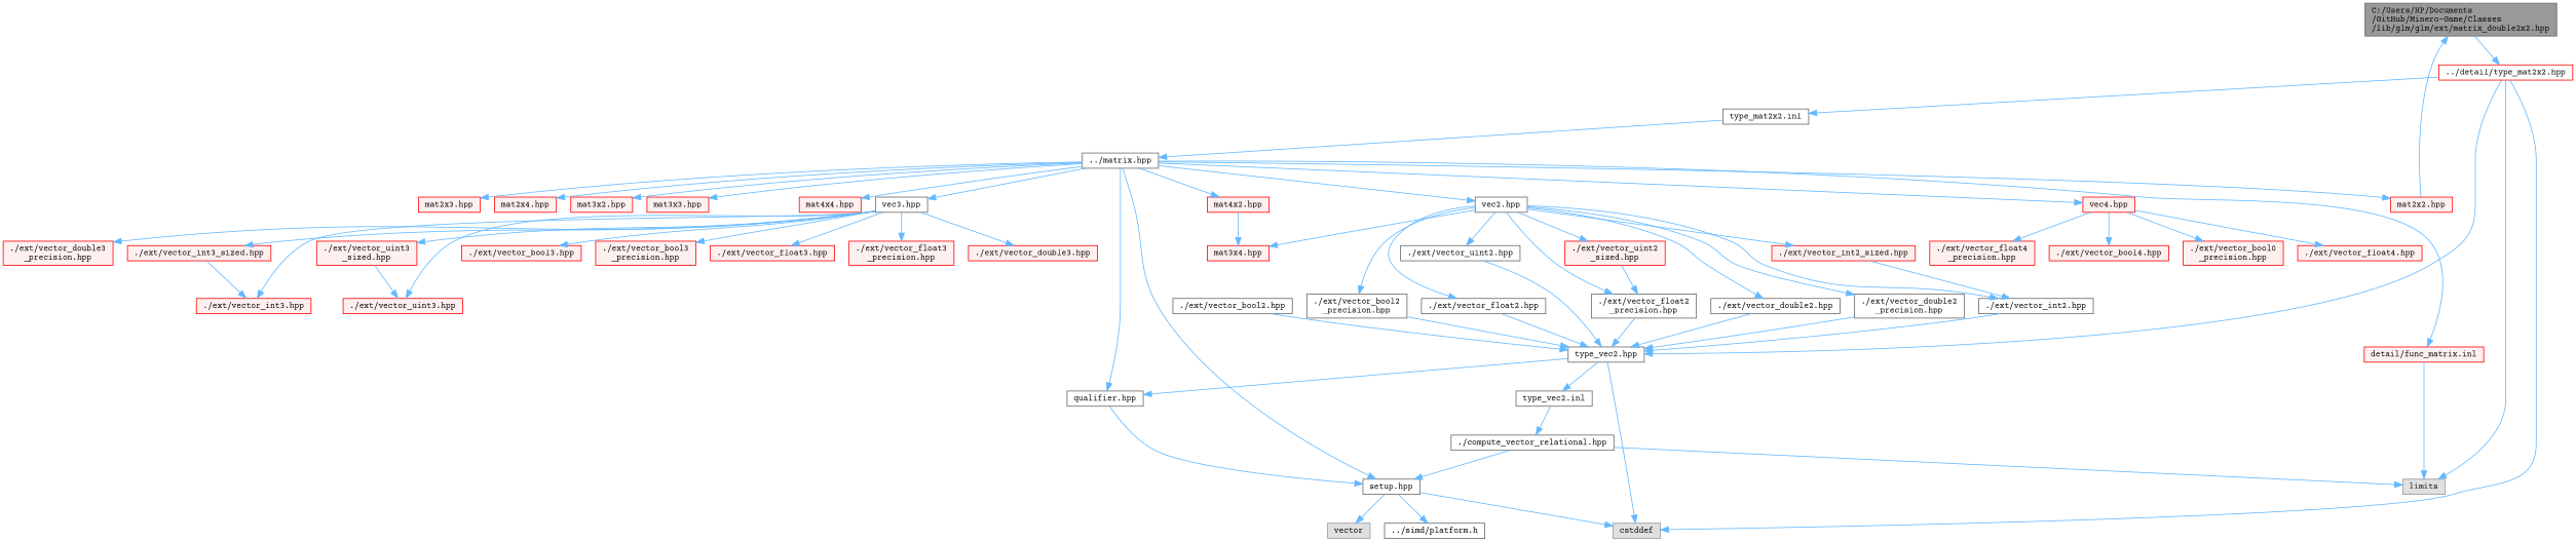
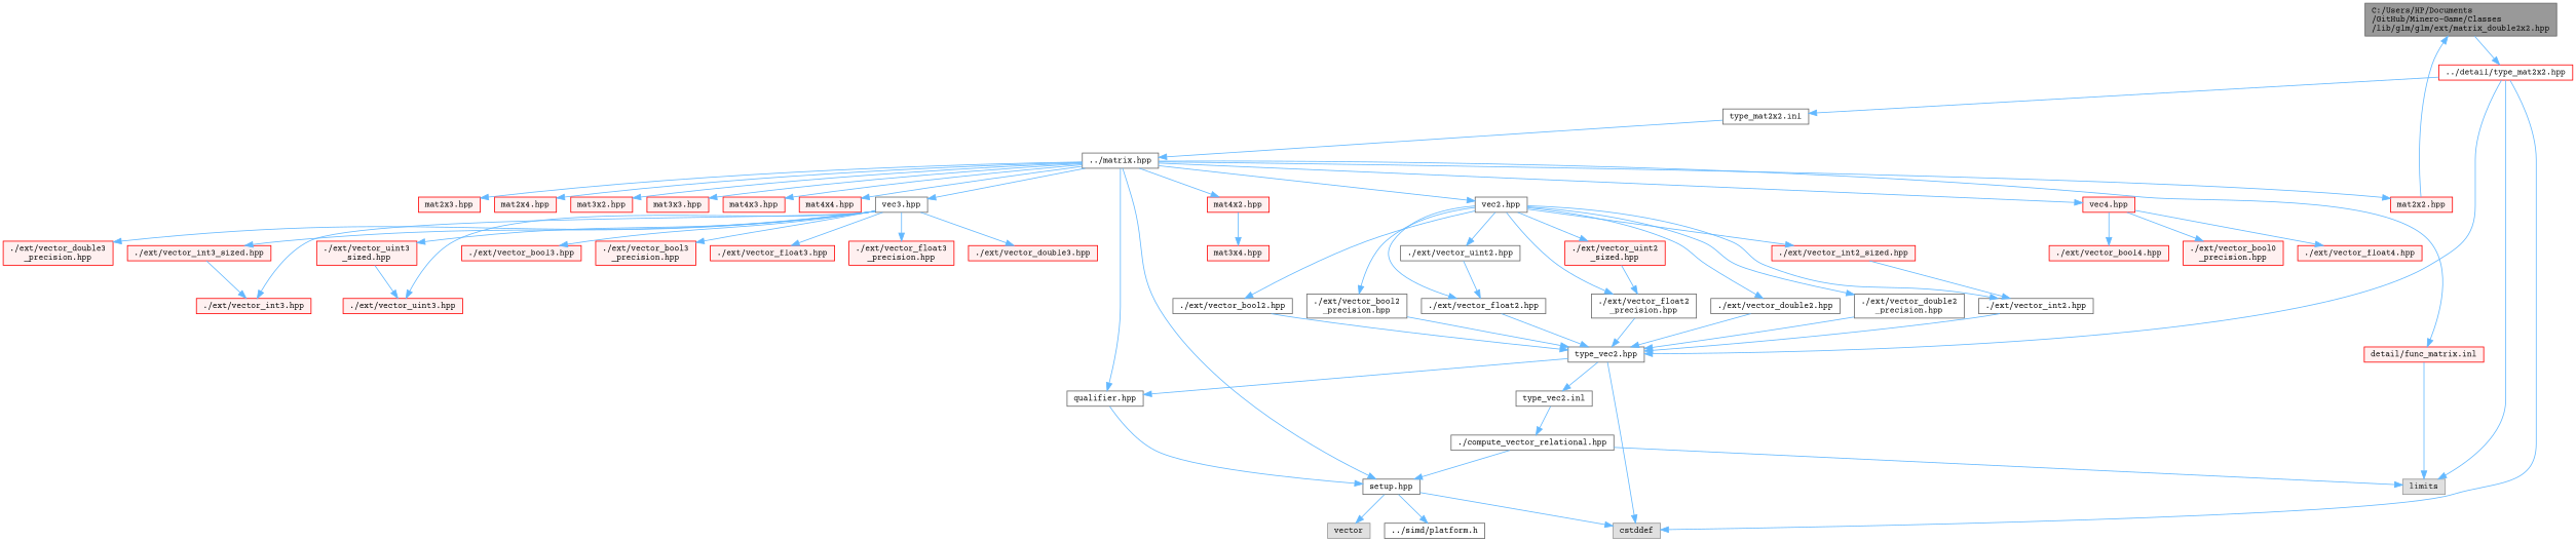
  digraph {
    fontname="Courier Prime"
    node [color=red fillcolor="#FFF0F0" fontname="Courier Prime" fontsize=10 shape=box style=filled]
    edge [color=steelblue1 fontname="Courier Prime" fontsize=10 labelfontname=Helvetica labelfontsize=10 style=solid]
    n1 [color=gray40 fillcolor=grey60 fontcolor=black height=0.2 label="C:/Users/HP/Documents\l/GitHub/Minero-Game/Classes\l/lib/glm/glm/ext/matrix_double2x2.hpp" width=0.4]
    n2 [fillcolor=white height=0.2 label="../detail/type_mat2x2.hpp" width=0.4]
    n3 [color=grey40 fillcolor=white height=0.2 label="type_vec2.hpp" width=0.4]
    n4 [color=grey60 fillcolor="#E0E0E0" height=0.2 label=cstddef width=0.4]
    n5 [color=grey60 fillcolor="#E0E0E0" height=0.2 label=limits width=0.4]
    n6 [color=grey40 fillcolor=white height=0.2 label="type_mat2x2.inl" width=0.4]
    n7 [color=grey40 fillcolor=white height=0.2 label="qualifier.hpp" width=0.4]
    n8 [color=grey40 fillcolor=white height=0.2 label="type_vec2.inl" width=0.4]
    n9 [color=grey40 fillcolor=white height=0.2 label="../matrix.hpp" width=0.4]
    n10 [color=grey40 fillcolor=white height=0.2 label="setup.hpp" width=0.4]
    n11 [color=grey40 fillcolor=white height=0.2 label="./compute_vector_relational.hpp" width=0.4]
    n12 [color=grey60 fillcolor="#E0E0E0" height=0.2 label=vector width=0.4]
    n13 [color=grey40 fillcolor=white height=0.2 label="../simd/platform.h" width=0.4]
    n14 [color=grey40 fillcolor=white height=0.2 label="vec2.hpp" width=0.4]
    n15 [color=grey40 fillcolor=white height=0.2 label="vec3.hpp" width=0.4]
    n16 [height=0.2 label="vec4.hpp" width=0.4]
    n17 [height=0.2 label="mat2x2.hpp" width=0.4]
    n18 [height=0.2 label="mat2x3.hpp" width=0.4]
    n19 [height=0.2 label="mat2x4.hpp" width=0.4]
    n20 [height=0.2 label="mat3x2.hpp" width=0.4]
    n21 [height=0.2 label="mat3x3.hpp" width=0.4]
    n22 [height=0.2 label="mat4x2.hpp" width=0.4]
+   n23 [height=0.2 label="mat4x3.hpp" width=0.4]
    n24 [height=0.2 label="mat4x4.hpp" width=0.4]
    n25 [height=0.2 label="detail/func_matrix.inl" width=0.4]
    n26 [color=grey40 fillcolor=white height=0.2 label="./ext/vector_bool2.hpp" width=0.4]
    n27 [color=grey40 fillcolor=white height=0.2 label="./ext/vector_bool2\l_precision.hpp" width=0.4]
    n28 [color=grey40 fillcolor=white height=0.2 label="./ext/vector_float2.hpp" width=0.4]
    n29 [color=grey40 fillcolor=white height=0.2 label="./ext/vector_float2\l_precision.hpp" width=0.4]
    n30 [color=grey40 fillcolor=white height=0.2 label="./ext/vector_double2.hpp" width=0.4]
    n31 [color=grey40 fillcolor=white height=0.2 label="./ext/vector_double2\l_precision.hpp" width=0.4]
    n32 [color=grey40 fillcolor=white height=0.2 label="./ext/vector_int2.hpp" width=0.4]
    n33 [height=0.2 label="./ext/vector_int2_sized.hpp" width=0.4]
    n34 [color=grey40 fillcolor=white height=0.2 label="./ext/vector_uint2.hpp" width=0.4]
    n35 [height=0.2 label="./ext/vector_uint2\l_sized.hpp" width=0.4]
    n36 [height=0.2 label="./ext/vector_bool3.hpp" width=0.4]
    n37 [height=0.2 label="./ext/vector_bool3\l_precision.hpp" width=0.4]
    n38 [height=0.2 label="./ext/vector_float3.hpp" width=0.4]
    n39 [height=0.2 label="./ext/vector_float3\l_precision.hpp" width=0.4]
    n40 [height=0.2 label="./ext/vector_double3.hpp" width=0.4]
    n41 [height=0.2 label="./ext/vector_double3\l_precision.hpp" width=0.4]
    n42 [height=0.2 label="./ext/vector_int3.hpp" width=0.4]
    n43 [height=0.2 label="./ext/vector_int3_sized.hpp" width=0.4]
    n44 [height=0.2 label="./ext/vector_uint3.hpp" width=0.4]
    n45 [height=0.2 label="./ext/vector_uint3\l_sized.hpp" width=0.4]
    n46 [height=0.2 label="./ext/vector_bool4.hpp" width=0.4]
    n47 [height=0.2 label="./ext/vector_bool0\l_precision.hpp" width=0.4]
    n48 [height=0.2 label="./ext/vector_float4.hpp" width=0.4]
-   n49 [height=0.2 label="./ext/vector_float4\l_precision.hpp" width=0.4]
    n50 [height=0.2 label="mat3x4.hpp" width=0.4]
    n1 -> n2
    n2 -> n3
    n2 -> n4
    n2 -> n5
    n2 -> n6
    n3 -> n4
    n3 -> n7
    n3 -> n8
    n6 -> n9
    n7 -> n10
    n8 -> n11
    n9 -> n7
    n9 -> n10
    n9 -> n14
    n9 -> n15
    n9 -> n16
    n9 -> n17
    n9 -> n18
    n9 -> n19
    n9 -> n20
    n9 -> n21
    n9 -> n22
+   n9 -> n23
    n9 -> n24
    n9 -> n25
    n10 -> n4
    n10 -> n12
    n10 -> n13
    n11 -> n5
    n11 -> n10
-   n14 -> n50
+   n14 -> n26
    n14 -> n27
    n14 -> n28
    n14 -> n29
    n14 -> n30
    n14 -> n31
    n14 -> n32
    n14 -> n33
    n14 -> n34
    n14 -> n35
    n15 -> n36
    n15 -> n37
    n15 -> n38
    n15 -> n39
    n15 -> n40
    n15 -> n41
    n15 -> n42
    n15 -> n43
    n15 -> n44
    n15 -> n45
    n16 -> n46
    n16 -> n47
    n16 -> n48
-   n16 -> n49
    n17 -> n1
    n22 -> n50
    n25 -> n5
    n26 -> n3
    n27 -> n3
    n28 -> n3
    n29 -> n3
    n30 -> n3
    n31 -> n3
    n32 -> n3
    n33 -> n32
-   n34 -> n3
+   n34 -> n28
    n35 -> n29
    n43 -> n42
    n45 -> n44
  }
